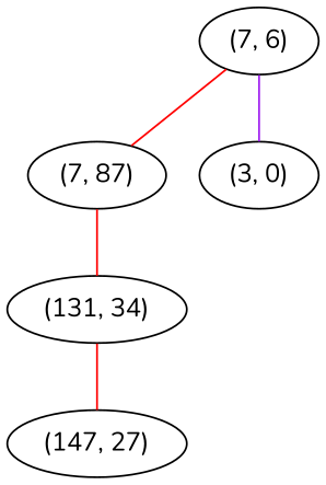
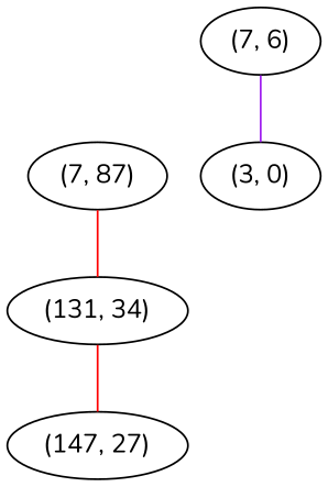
  graph {
    fontname=Nunito
    node [fontname=Nunito]
    edge [color=red fontname=Nunito weight=1]
    "(7, 6)"
    "(7, 87)"
    n3 [label="(3, 0)"]
    "(131, 34)"
    "(147, 27)"
-   "(7, 6)" -- "(7, 87)"
    "(7, 6)" -- n3 [color=purple weight=4]
    "(7, 87)" -- "(131, 34)"
    "(131, 34)" -- "(147, 27)"
  }
